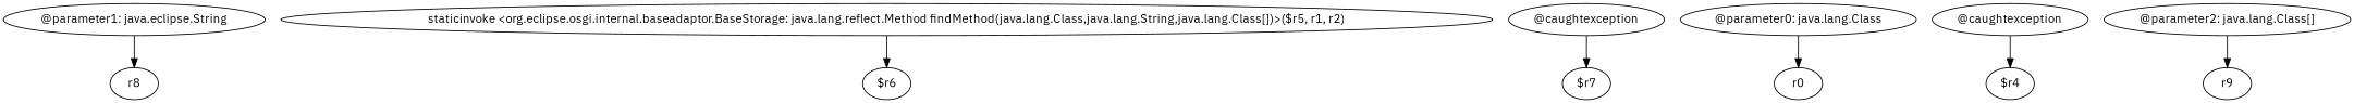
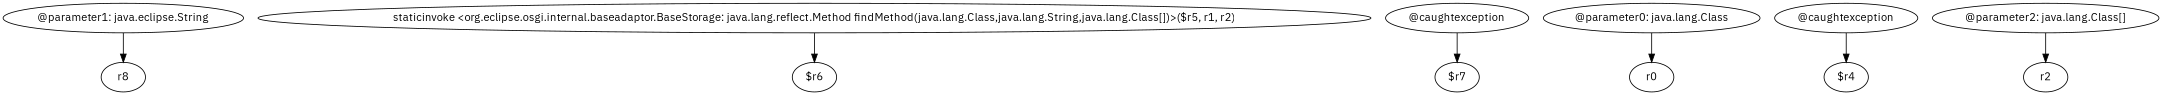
  digraph {
    fontname="IBM Plex Sans"
    node [fontname="IBM Plex Sans"]
    edge [fontname="IBM Plex Sans"]
    n1 [label="@parameter1: java.eclipse.String"]
    n2 [label=r8]
    n3 [label="staticinvoke <org.eclipse.osgi.internal.baseadaptor.BaseStorage: java.lang.reflect.Method findMethod(java.lang.Class,java.lang.String,java.lang.Class[])>($r5, r1, r2)"]
    n4 [label="$r6"]
    n5 [label="@caughtexception"]
    n6 [label="$r7"]
    n7 [label="@parameter0: java.lang.Class"]
    n8 [label=r0]
    n9 [label="@caughtexception"]
    n10 [label="$r4"]
    n11 [label="@parameter2: java.lang.Class[]"]
-   n12 [label=r9]
+   n12 [label=r2]
    n1 -> n2
    n3 -> n4
    n5 -> n6
    n7 -> n8
    n9 -> n10
    n11 -> n12
  }
